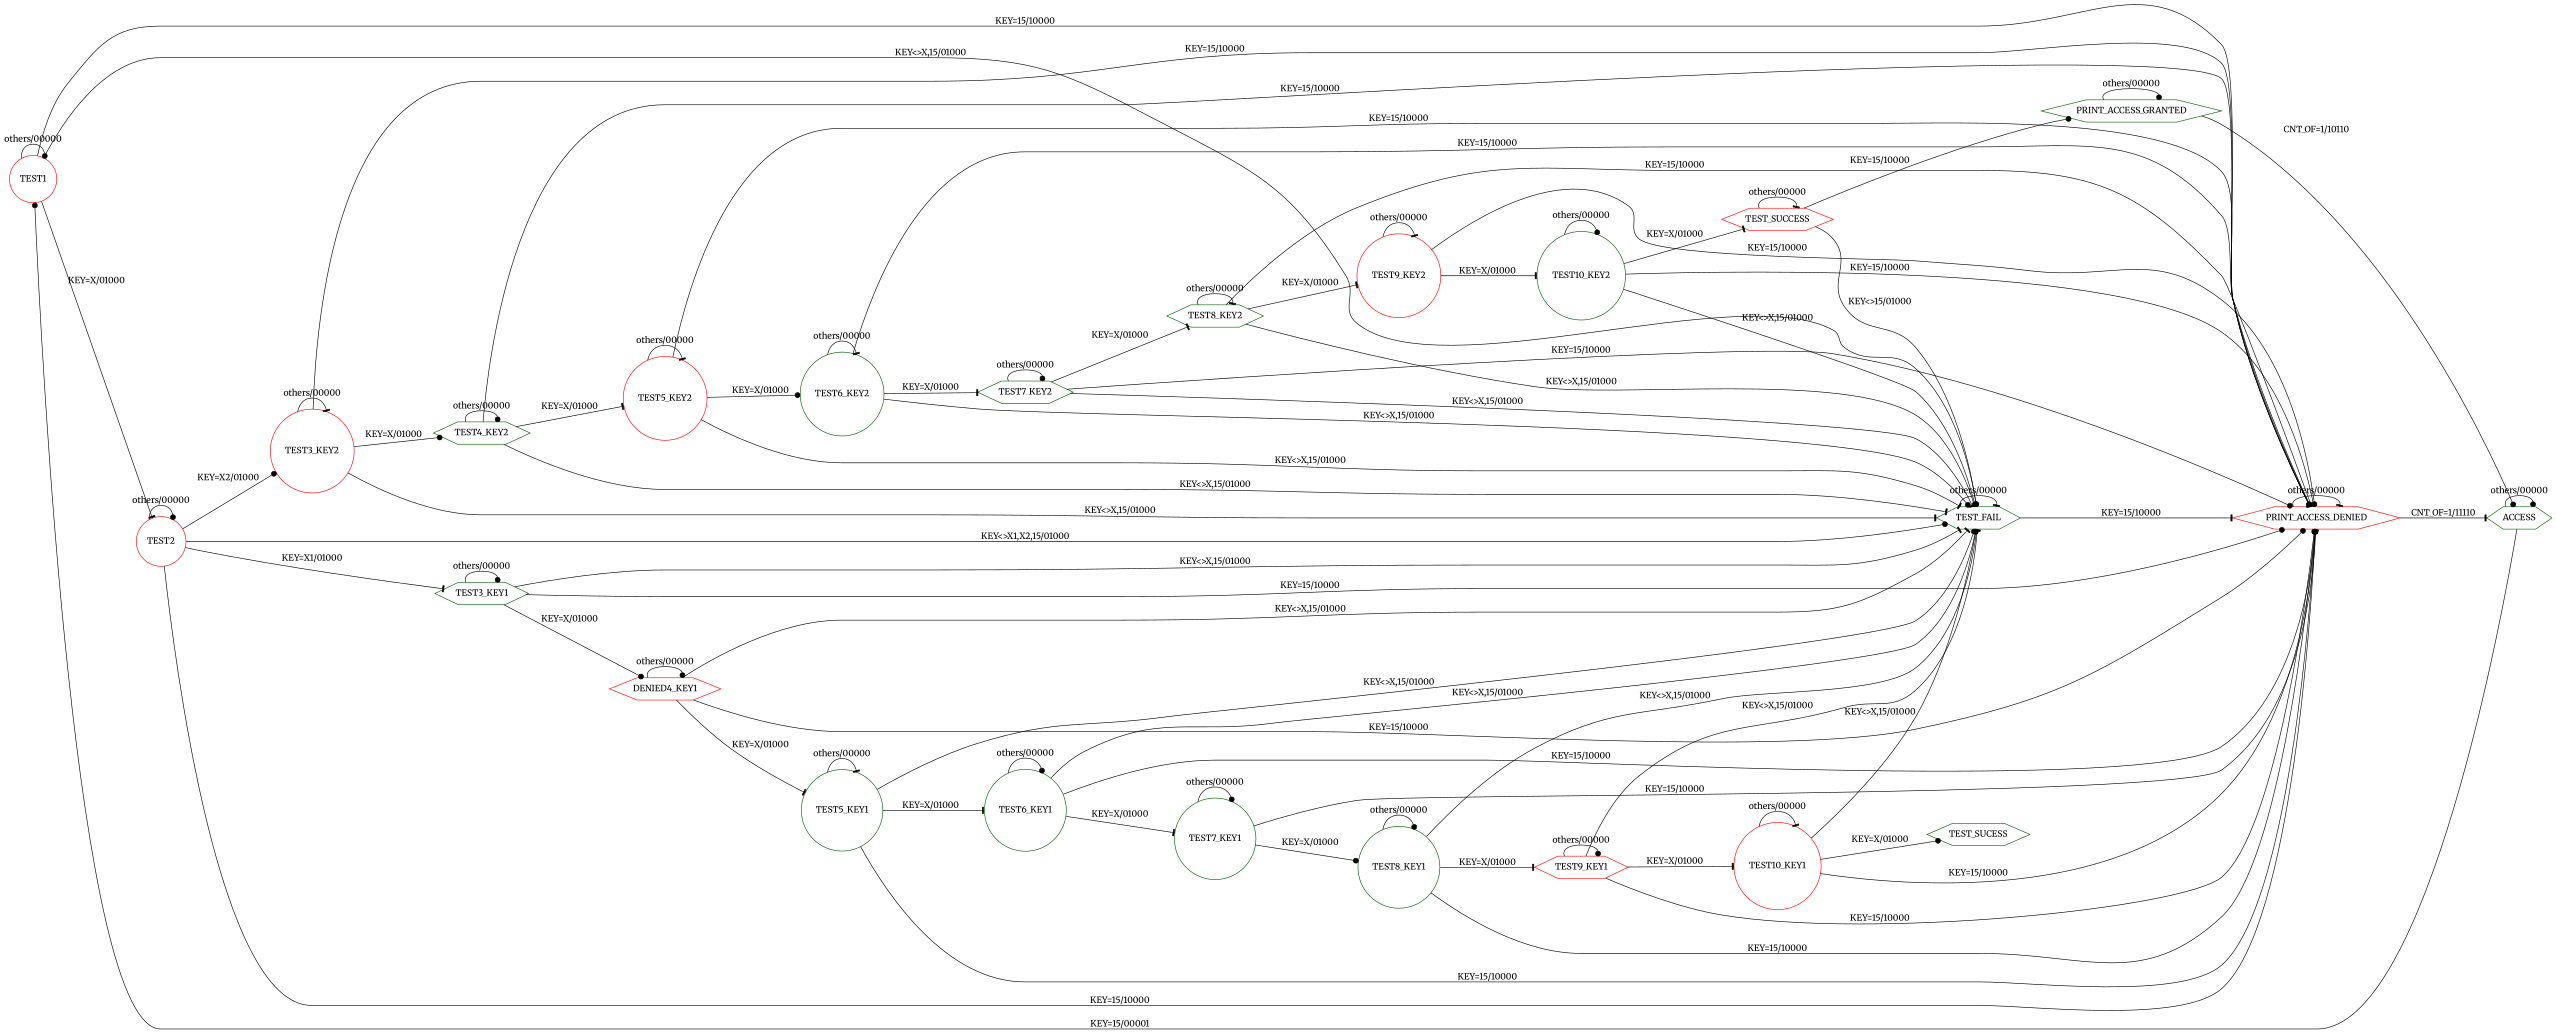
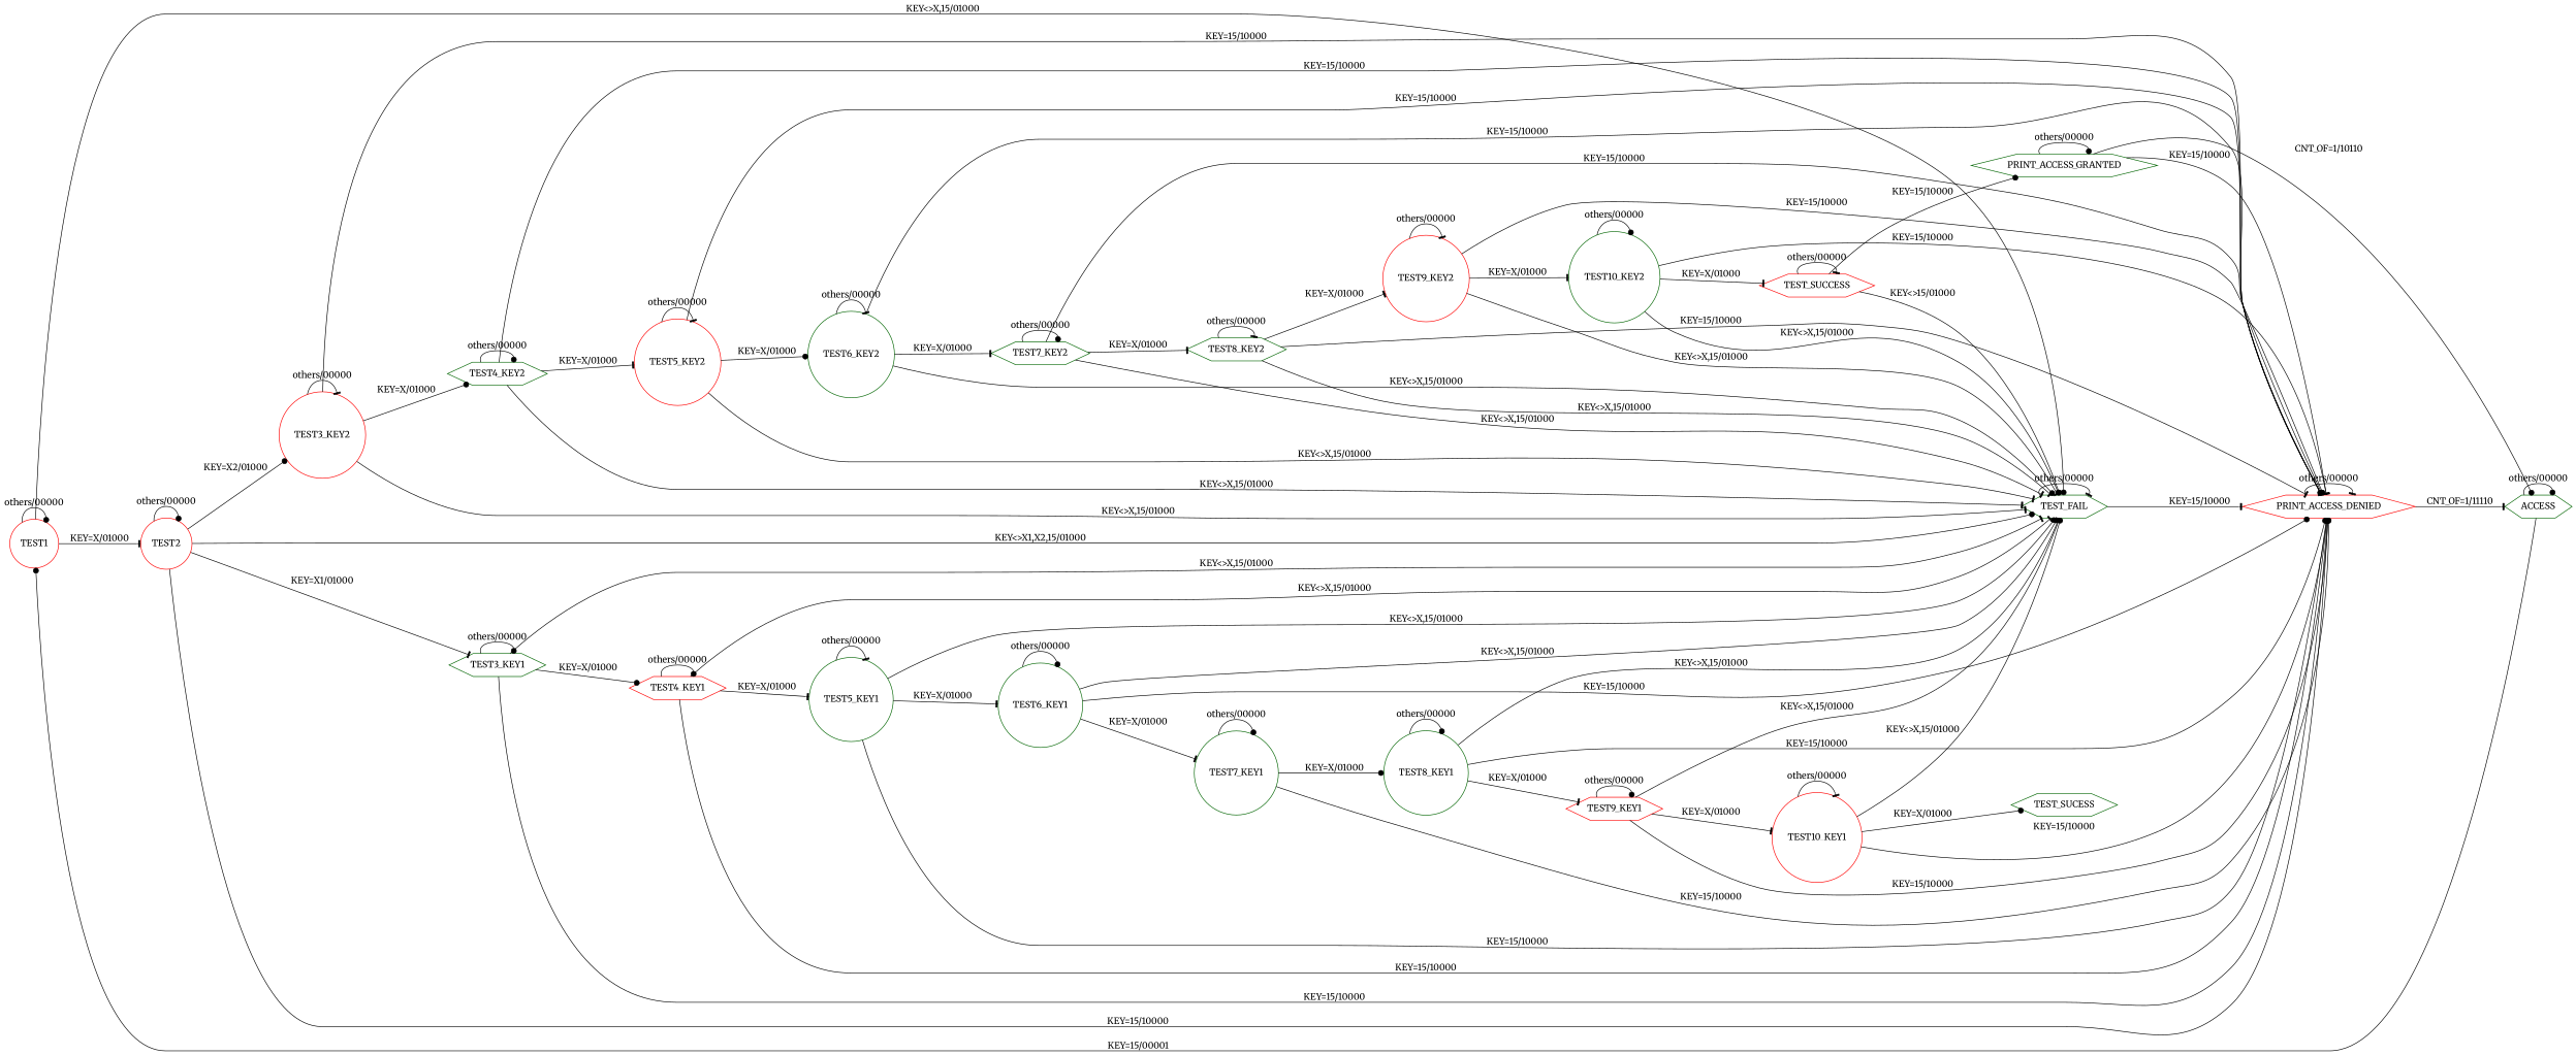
  digraph {
    fontname=Merriweather
    rankdir=LR
    node [color=darkgreen fontname=Merriweather shape=circle]
    edge [arrowhead=dot fontname=Merriweather]
    TEST1 [color=red]
    PRINT_ACCESS_DENIED [color=red shape=hexagon]
    TEST2 [color=red]
    TEST_FAIL [shape=hexagon]
    n5 [label=ACCESS shape=hexagon]
    TEST3_KEY1 [shape=hexagon]
    TEST3_KEY2 [color=red]
-   TEST4_KEY1 [color=red shape=hexagon label=DENIED4_KEY1]
+   TEST4_KEY1 [color=red shape=hexagon]
    TEST4_KEY2 [shape=hexagon]
    TEST5_KEY1
    TEST5_KEY2 [color=red]
    TEST6_KEY1
    TEST6_KEY2
    TEST7_KEY1
    TEST7_KEY2 [shape=hexagon]
    TEST8_KEY1
    TEST8_KEY2 [shape=hexagon]
    TEST9_KEY1 [color=red shape=hexagon]
    TEST9_KEY2 [color=red]
    TEST10_KEY1 [color=red]
    TEST10_KEY2
    TEST_SUCESS [shape=hexagon]
    TEST_SUCCESS [color=red shape=hexagon]
    PRINT_ACCESS_GRANTED [shape=hexagon]
    TEST1 -> TEST1 [label="others/00000"]
-   TEST1 -> PRINT_ACCESS_DENIED [arrowhead=tee label="KEY=15/10000"]
+   PRINT_ACCESS_GRANTED -> PRINT_ACCESS_DENIED [arrowhead=tee label="KEY=15/10000"]
    TEST1 -> TEST2 [arrowhead=tee label="KEY=X/01000"]
    TEST1 -> TEST_FAIL [label="KEY<>X,15/01000"]
    PRINT_ACCESS_DENIED -> PRINT_ACCESS_DENIED [arrowhead=tee label="others/00000"]
    PRINT_ACCESS_DENIED -> n5 [arrowhead=tee label="CNT_OF=1/11110"]
    TEST2 -> PRINT_ACCESS_DENIED [arrowhead=tee label="KEY=15/10000"]
    TEST2 -> TEST2 [label="others/00000"]
    TEST2 -> TEST_FAIL [label="KEY<>X1,X2,15/01000"]
    TEST2 -> TEST3_KEY1 [arrowhead=tee label="KEY=X1/01000"]
    TEST2 -> TEST3_KEY2 [label="KEY=X2/01000"]
    TEST_FAIL -> PRINT_ACCESS_DENIED [arrowhead=tee label="KEY=15/10000"]
    TEST_FAIL -> TEST_FAIL [arrowhead=tee label="others/00000"]
    n5 -> TEST1 [label="KEY=15/00001"]
    n5 -> n5 [label="others/00000"]
    TEST3_KEY1 -> PRINT_ACCESS_DENIED [label="KEY=15/10000"]
    TEST3_KEY1 -> TEST_FAIL [arrowhead=tee label="KEY<>X,15/01000"]
    TEST3_KEY1 -> TEST3_KEY1 [label="others/00000"]
    TEST3_KEY1 -> TEST4_KEY1 [label="KEY=X/01000"]
    TEST3_KEY2 -> PRINT_ACCESS_DENIED [label="KEY=15/10000"]
    TEST3_KEY2 -> TEST_FAIL [arrowhead=tee label="KEY<>X,15/01000"]
    TEST3_KEY2 -> TEST3_KEY2 [arrowhead=tee label="others/00000"]
    TEST3_KEY2 -> TEST4_KEY2 [label="KEY=X/01000"]
    TEST4_KEY1 -> PRINT_ACCESS_DENIED [label="KEY=15/10000"]
    TEST4_KEY1 -> TEST_FAIL [arrowhead=tee label="KEY<>X,15/01000"]
    TEST4_KEY1 -> TEST4_KEY1 [label="others/00000"]
    TEST4_KEY1 -> TEST5_KEY1 [arrowhead=tee label="KEY=X/01000"]
    TEST4_KEY2 -> PRINT_ACCESS_DENIED [arrowhead=tee label="KEY=15/10000"]
    TEST4_KEY2 -> TEST_FAIL [arrowhead=tee label="KEY<>X,15/01000"]
    TEST4_KEY2 -> TEST4_KEY2 [label="others/00000"]
    TEST4_KEY2 -> TEST5_KEY2 [arrowhead=tee label="KEY=X/01000"]
    TEST5_KEY1 -> PRINT_ACCESS_DENIED [label="KEY=15/10000"]
    TEST5_KEY1 -> TEST_FAIL [label="KEY<>X,15/01000"]
    TEST5_KEY1 -> TEST5_KEY1 [arrowhead=tee label="others/00000"]
    TEST5_KEY1 -> TEST6_KEY1 [arrowhead=tee label="KEY=X/01000"]
    TEST5_KEY2 -> PRINT_ACCESS_DENIED [label="KEY=15/10000"]
    TEST5_KEY2 -> TEST_FAIL [arrowhead=tee label="KEY<>X,15/01000"]
    TEST5_KEY2 -> TEST5_KEY2 [arrowhead=tee label="others/00000"]
    TEST5_KEY2 -> TEST6_KEY2 [label="KEY=X/01000"]
    TEST6_KEY1 -> PRINT_ACCESS_DENIED [label="KEY=15/10000"]
    TEST6_KEY1 -> TEST_FAIL [label="KEY<>X,15/01000"]
    TEST6_KEY1 -> TEST6_KEY1 [label="others/00000"]
    TEST6_KEY1 -> TEST7_KEY1 [arrowhead=tee label="KEY=X/01000"]
    TEST6_KEY2 -> PRINT_ACCESS_DENIED [label="KEY=15/10000"]
    TEST6_KEY2 -> TEST_FAIL [label="KEY<>X,15/01000"]
    TEST6_KEY2 -> TEST6_KEY2 [arrowhead=tee label="others/00000"]
    TEST6_KEY2 -> TEST7_KEY2 [arrowhead=tee label="KEY=X/01000"]
    TEST7_KEY1 -> PRINT_ACCESS_DENIED [label="KEY=15/10000"]
    TEST7_KEY1 -> TEST7_KEY1 [label="others/00000"]
    TEST7_KEY1 -> TEST8_KEY1 [label="KEY=X/01000"]
    TEST7_KEY2 -> PRINT_ACCESS_DENIED [label="KEY=15/10000"]
    TEST7_KEY2 -> TEST_FAIL [arrowhead=tee label="KEY<>X,15/01000"]
    TEST7_KEY2 -> TEST7_KEY2 [label="others/00000"]
    TEST7_KEY2 -> TEST8_KEY2 [arrowhead=tee label="KEY=X/01000"]
    TEST8_KEY1 -> PRINT_ACCESS_DENIED [label="KEY=15/10000"]
    TEST8_KEY1 -> TEST_FAIL [arrowhead=tee label="KEY<>X,15/01000"]
    TEST8_KEY1 -> TEST8_KEY1 [label="others/00000"]
    TEST8_KEY1 -> TEST9_KEY1 [arrowhead=tee label="KEY=X/01000"]
    TEST8_KEY2 -> PRINT_ACCESS_DENIED [arrowhead=tee label="KEY=15/10000"]
    TEST8_KEY2 -> TEST_FAIL [arrowhead=tee label="KEY<>X,15/01000"]
    TEST8_KEY2 -> TEST8_KEY2 [arrowhead=tee label="others/00000"]
    TEST8_KEY2 -> TEST9_KEY2 [arrowhead=tee label="KEY=X/01000"]
    TEST9_KEY1 -> PRINT_ACCESS_DENIED [label="KEY=15/10000"]
    TEST9_KEY1 -> TEST_FAIL [arrowhead=tee label="KEY<>X,15/01000"]
    TEST9_KEY1 -> TEST9_KEY1 [label="others/00000"]
    TEST9_KEY1 -> TEST10_KEY1 [arrowhead=tee label="KEY=X/01000"]
    TEST9_KEY2 -> PRINT_ACCESS_DENIED [label="KEY=15/10000"]
+   TEST9_KEY2 -> TEST_FAIL [arrowhead=tee label="KEY<>X,15/01000"]
    TEST9_KEY2 -> TEST9_KEY2 [arrowhead=tee label="others/00000"]
    TEST9_KEY2 -> TEST10_KEY2 [arrowhead=tee label="KEY=X/01000"]
    TEST10_KEY1 -> PRINT_ACCESS_DENIED [label="KEY=15/10000"]
    TEST10_KEY1 -> TEST_FAIL [label="KEY<>X,15/01000"]
    TEST10_KEY1 -> TEST10_KEY1 [arrowhead=tee label="others/00000"]
    TEST10_KEY1 -> TEST_SUCESS [label="KEY=X/01000"]
    TEST10_KEY2 -> PRINT_ACCESS_DENIED [arrowhead=tee label="KEY=15/10000"]
    TEST10_KEY2 -> TEST_FAIL [label="KEY<>X,15/01000"]
    TEST10_KEY2 -> TEST10_KEY2 [label="others/00000"]
    TEST10_KEY2 -> TEST_SUCCESS [arrowhead=tee label="KEY=X/01000"]
    TEST_SUCCESS -> TEST_FAIL [label="KEY<>15/01000"]
    TEST_SUCCESS -> TEST_SUCCESS [arrowhead=tee label="others/00000"]
    TEST_SUCCESS -> PRINT_ACCESS_GRANTED [label="KEY=15/10000"]
    PRINT_ACCESS_GRANTED -> n5 [label="CNT_OF=1/10110"]
    PRINT_ACCESS_GRANTED -> PRINT_ACCESS_GRANTED [label="others/00000"]
  }
